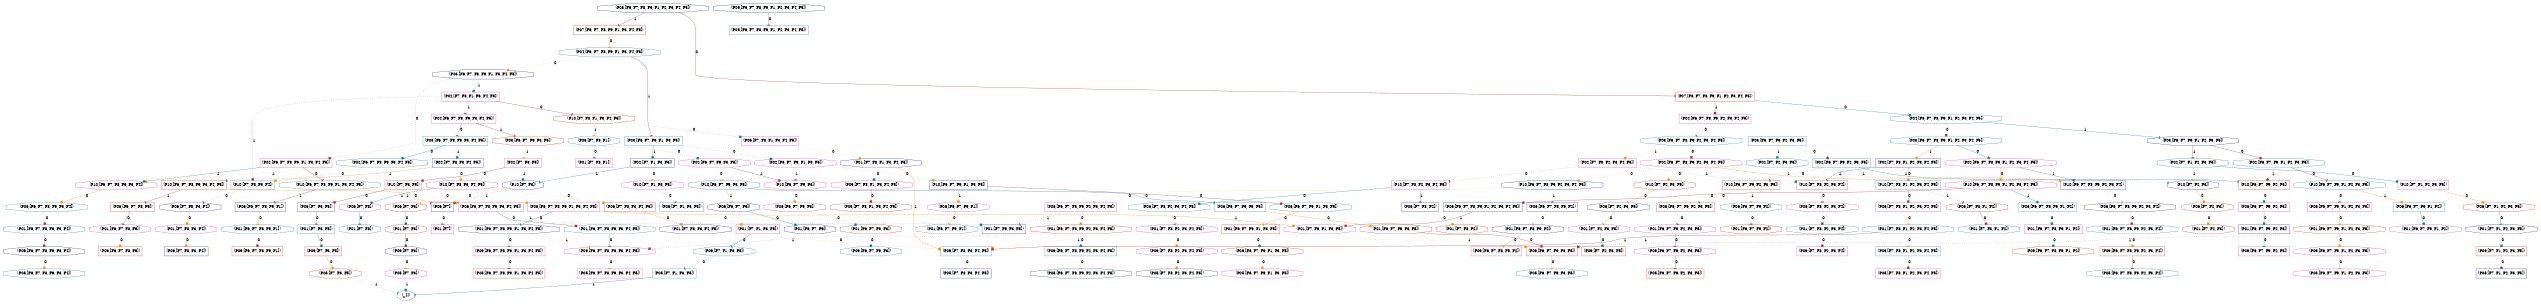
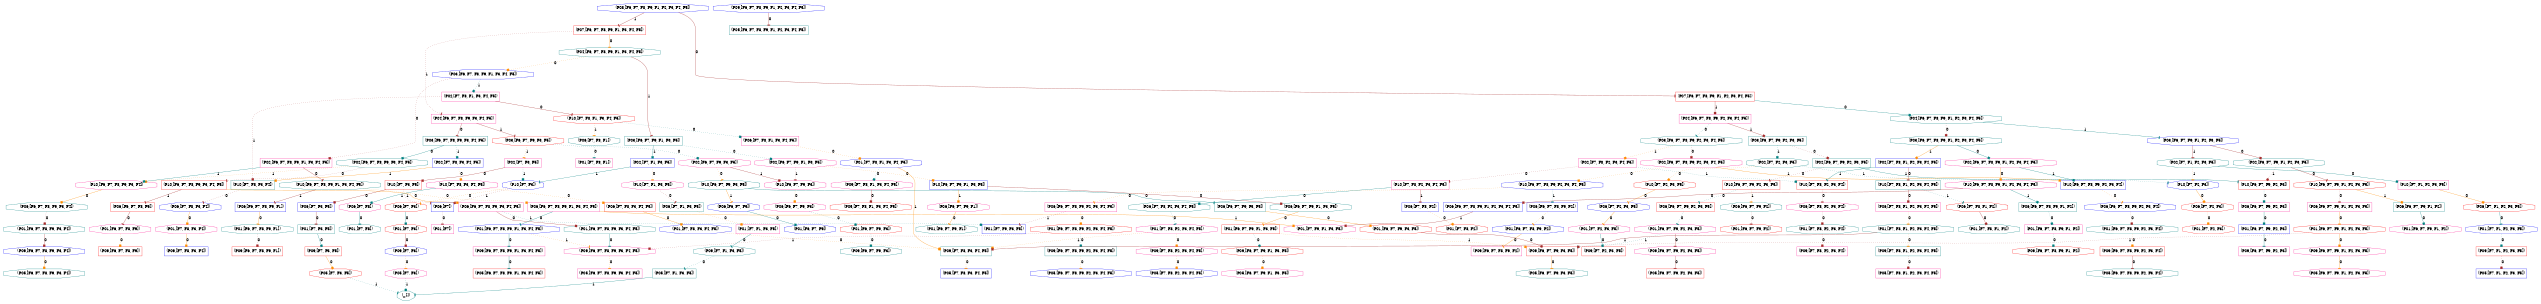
  strict digraph {
    node [color=deeppink shape=octagon]
    edge [arrowhead=box color=darkorange style=dotted]
    n1 [color=blue label="(P06,[F7])" shape=box]
    n2 [label="(P01,[F7])" shape=box]
    n3 [color=blue label="(P10,[F7, F3])"]
    n4 [color=red label="(P06,[F7, F3])"]
    n5 [color=red label="(P01,[F7, F3])"]
    n6 [label="(P05,[F7, F3])"]
    n7 [color=teal label="(_,[])"]
    n8 [color=blue label="(P09,[F7, F3])"]
    n9 [label="(P02,[F7, F3, F5])" shape=box]
    n10 [color=red label="(P10,[F7, F3, F5])" shape=box]
    n11 [color=blue label="(P06,[F7, F3, F5])" shape=box]
    n12 [color=teal label="(P01,[F7, F3, F5])" shape=box]
    n13 [color=red label="(P05,[F7, F3, F5])"]
    n14 [color=red label="(P09,[F7, F3, F5])" shape=box]
    n15 [color=red label="(P03,[F6, F7, F9, F3, F5])"]
    n16 [label="(P02,[F6, F7, F9, F3, F5])"]
    n17 [label="(P10,[F6, F7, F9, F3])"]
    n18 [color=teal label="(P10,[F6, F7, F9, F3, F5])"]
    n19 [color=red label="(P01,[F6, F7, F9, F3])"]
    n20 [color=teal label="(P09,[F6, F7, F9, F3])"]
    n21 [label="(P06,[F6, F7, F9, F3])"]
    n22 [color=blue label="(P06,[F6, F7, F9])"]
    n23 [color=teal label="(P06,[F6, F7, F9, F3, F5])" shape=box]
    n24 [color=blue label="(P01,[F6, F7, F9])"]
    n25 [color=red label="(P01,[F6, F7, F9, F3, F5])"]
    n26 [color=red label="(P09,[F6, F7, F9, F3, F5])" shape=box]
    n27 [color=teal label="(P05,[F6, F7, F9, F3, F5])"]
    n28 [label="(P04,[F6, F7, F8, F9, F3, F4, F5])" shape=box]
    n29 [color=teal label="(P03,[F6, F7, F8, F9, F3, F4, F5])" shape=box]
    n30 [color=blue label="(P02,[F7, F8, F3, F4, F5])" shape=box]
    n31 [color=teal label="(P02,[F6, F7, F8, F9, F3, F4, F5])"]
    n32 [label="(P01,[F7, F8, F3, F4])"]
    n33 [color=blue label="(P09,[F7, F8, F3, F4])" shape=box]
    n34 [color=blue label="(P06,[F7, F8, F3, F4])"]
    n35 [color=teal label="(P10,[F7, F8, F3, F4])" shape=box]
    n36 [label="(P10,[F7, F8, F3, F4, F5])"]
    n37 [label="(P06,[F7, F8])"]
    n38 [color=red label="(P06,[F7, F8, F3, F4, F5])" shape=box]
    n39 [color=teal label="(P01,[F7, F8])"]
    n40 [color=blue label="(P01,[F7, F8, F3, F4, F5])"]
    n41 [color=teal label="(P09,[F7, F8, F3, F4, F5])" shape=box]
    n42 [color=blue label="(P05,[F7, F8, F3, F4, F5])" shape=box]
    n43 [label="(P10,[F6, F7, F8, F9, F3, F4])"]
    n44 [color=red label="(P10,[F6, F7, F8, F9, F3, F4, F5])" shape=box]
    n45 [color=blue label="(P09,[F6, F7, F8, F9, F3, F4])"]
    n46 [color=teal label="(P05,[F6, F7, F8, F9, F3, F4])"]
    n47 [color=teal label="(P01,[F6, F7, F8, F9, F3, F4])"]
    n48 [color=teal label="(P06,[F6, F7, F8, F9, F3, F4])"]
    n49 [color=red label="(P06,[F6, F7, F8, F9])" shape=box]
    n50 [label="(P06,[F6, F7, F8, F9, F3, F4, F5])" shape=box]
    n51 [label="(P01,[F6, F7, F8, F9])"]
    n52 [color=red label="(P09,[F6, F7, F8, F9])" shape=box]
    n53 [color=blue label="(P01,[F7, F9, F3, F5])" shape=box]
    n54 [color=teal label="(P01,[F6, F7, F8, F9, F3, F4, F5])"]
    n55 [label="(P09,[F6, F7, F8, F9, F3, F4, F5])"]
    n56 [label="(P05,[F6, F7, F8, F9, F3, F4, F5])" shape=box]
    n57 [color=red label="(P07,[F6, F7, F8, F9, F1, F3, F4, F5])" shape=box]
    n58 [color=teal label="(P04,[F6, F7, F8, F9, F1, F3, F4, F5])"]
    n59 [color=teal label="(P03,[F6, F7, F9, F1, F3, F5])" shape=box]
    n60 [color=blue label="(P03,[F6, F7, F8, F9, F1, F3, F4, F5])"]
    n61 [color=blue label="(P02,[F7, F1, F3, F5])" shape=box]
    n62 [label="(P10,[F7, F1, F3, F5])"]
    n63 [color=teal label="(P06,[F7, F1, F3, F5])" shape=box]
    n64 [color=teal label="(P05,[F7, F1, F3, F5])" shape=box]
    n65 [color=teal label="(P09,[F7, F1, F3, F5])"]
    n66 [label="(P01,[F7, F1, F3, F5])" shape=box]
    n67 [label="(P02,[F6, F7, F9, F1, F3, F5])"]
    n68 [color=blue label="(P10,[F6, F7, F9, F1, F3, F5])" shape=box]
    n69 [label="(P06,[F6, F7, F9, F1])"]
    n70 [color=teal label="(P06,[F6, F7, F9, F1, F3, F5])"]
    n71 [color=teal label="(P01,[F6, F7, F9, F1])"]
    n72 [color=red label="(P01,[F6, F7, F9, F1, F3, F5])" shape=box]
    n73 [color=red label="(P09,[F6, F7, F9, F1, F3, F5])"]
    n74 [label="(P05,[F6, F7, F9, F1, F3, F5])"]
    n75 [label="(P02,[F7, F8, F1, F3, F4, F5])" shape=box]
    n76 [label="(P02,[F6, F7, F8, F9, F1, F3, F4, F5])" shape=box]
    n77 [color=red label="(P10,[F7, F8, F1, F3, F4, F5])"]
    n78 [color=teal label="(P06,[F7, F8, F1])"]
    n79 [label="(P06,[F7, F8, F1, F3, F4, F5])" shape=box]
    n80 [label="(P01,[F7, F8, F1])" shape=box]
    n81 [color=blue label="(P01,[F7, F8, F1, F3, F4, F5])"]
    n82 [label="(P09,[F7, F8, F1, F3, F4, F5])"]
    n83 [color=red label="(P05,[F7, F8, F1, F3, F4, F5])"]
    n84 [color=teal label="(P10,[F6, F7, F8, F9, F1, F3, F4, F5])"]
    n85 [color=blue label="(P06,[F6, F7, F8, F9, F1])" shape=box]
    n86 [label="(P06,[F6, F7, F8, F9, F1, F3, F4, F5])" shape=box]
    n87 [color=teal label="(P01,[F6, F7, F8, F9, F1])"]
    n88 [color=red label="(P09,[F6, F7, F8, F9, F1])" shape=box]
    n89 [label="(P01,[F7, F9, F1, F3, F5])"]
    n90 [color=blue label="(P01,[F6, F7, F8, F9, F1, F3, F4, F5])"]
    n91 [label="(P09,[F6, F7, F8, F9, F1, F3, F4, F5])" shape=box]
    n92 [color=red label="(P05,[F6, F7, F8, F9, F1, F3, F4, F5])" shape=box]
    n93 [color=blue label="(P08,[F6, F7, F8, F9, F1, F2, F3, F4, F5])"]
    n94 [color=red label="(P07,[F6, F7, F8, F9, F1, F2, F3, F4, F5])" shape=box]
    n95 [label="(P04,[F6, F7, F8, F9, F2, F3, F4, F5])" shape=box]
    n96 [color=teal label="(P04,[F6, F7, F8, F9, F1, F2, F3, F4, F5])"]
    n97 [color=red label="(P06,[F7, F2, F3])"]
    n98 [color=red label="(P01,[F7, F2, F3])"]
    n99 [color=blue label="(P10,[F7, F2, F3])"]
    n100 [color=teal label="(P02,[F7, F2, F3, F5])"]
    n101 [color=red label="(P10,[F7, F2, F3, F5])"]
    n102 [color=blue label="(P06,[F7, F2, F3, F5])"]
    n103 [label="(P01,[F7, F2, F3, F5])"]
    n104 [color=red label="(P09,[F7, F2, F3, F5])" shape=box]
    n105 [color=teal label="(P03,[F6, F7, F9, F2, F3, F5])" shape=box]
    n106 [color=teal label="(P02,[F6, F7, F9, F2, F3, F5])" shape=box]
    n107 [color=red label="(P10,[F6, F7, F9, F2, F3])" shape=box]
    n108 [color=red label="(P10,[F6, F7, F9, F2, F3, F5])" shape=box]
    n109 [color=blue label="(P01,[F6, F7, F9, F2, F3])" shape=box]
    n110 [label="(P09,[F6, F7, F9, F2, F3])" shape=box]
    n111 [label="(P06,[F6, F7, F9, F2, F3])" shape=box]
    n112 [color=teal label="(P06,[F6, F7, F9, F2])"]
    n113 [color=red label="(P06,[F6, F7, F9, F2, F3, F5])" shape=box]
    n114 [color=red label="(P01,[F6, F7, F9, F2])"]
    n115 [label="(P01,[F6, F7, F9, F2, F3, F5])"]
    n116 [label="(P09,[F6, F7, F9, F2, F3, F5])"]
    n117 [color=red label="(P05,[F6, F7, F9, F2, F3, F5])" shape=box]
    n118 [color=teal label="(P03,[F6, F7, F8, F9, F2, F3, F4, F5])"]
    n119 [label="(P02,[F7, F8, F2, F3, F4, F5])" shape=box]
    n120 [label="(P02,[F6, F7, F8, F9, F2, F3, F4, F5])"]
    n121 [color=teal label="(P01,[F7, F8, F2, F3, F4])"]
    n122 [label="(P09,[F7, F8, F2, F3, F4])" shape=box]
    n123 [label="(P06,[F7, F8, F2, F3, F4])"]
    n124 [color=red label="(P10,[F7, F8, F2, F3, F4])" shape=box]
    n125 [label="(P10,[F7, F8, F2, F3, F4, F5])" shape=box]
    n126 [color=blue label="(P06,[F7, F8, F2])" shape=box]
    n127 [color=teal label="(P06,[F7, F8, F2, F3, F4, F5])"]
    n128 [color=red label="(P01,[F7, F8, F2])"]
    n129 [label="(P01,[F7, F8, F2, F3, F4, F5])"]
    n130 [label="(P09,[F7, F8, F2, F3, F4, F5])"]
    n131 [color=blue label="(P05,[F7, F8, F2, F3, F4, F5])"]
    n132 [color=blue label="(P10,[F6, F7, F8, F9, F2, F3, F4])" shape=box]
    n133 [color=blue label="(P10,[F6, F7, F8, F9, F2, F3, F4, F5])"]
    n134 [color=red label="(P09,[F6, F7, F8, F9, F2, F3, F4])" shape=box]
    n135 [color=teal label="(P05,[F6, F7, F8, F9, F2, F3, F4])"]
    n136 [color=teal label="(P01,[F6, F7, F8, F9, F2, F3, F4])"]
    n137 [color=blue label="(P06,[F6, F7, F8, F9, F2, F3, F4])"]
    n138 [color=blue label="(P06,[F6, F7, F8, F9, F2])" shape=box]
    n139 [label="(P06,[F6, F7, F8, F9, F2, F3, F4, F5])" shape=box]
    n140 [color=blue label="(P01,[F6, F7, F8, F9, F2])"]
    n141 [label="(P09,[F6, F7, F8, F9, F2])" shape=box]
    n142 [color=red label="(P01,[F6, F7, F8, F9, F2, F3, F4, F5])"]
    n143 [color=teal label="(P09,[F6, F7, F8, F9, F2, F3, F4, F5])" shape=box]
    n144 [color=blue label="(P05,[F6, F7, F8, F9, F2, F3, F4, F5])"]
    n145 [color=blue label="(P03,[F6, F7, F9, F1, F2, F3, F5])"]
    n146 [color=teal label="(P03,[F6, F7, F8, F9, F1, F2, F3, F4, F5])"]
    n147 [color=teal label="(P02,[F7, F1, F2, F3, F5])"]
    n148 [label="(P10,[F7, F1, F2, F3, F5])" shape=box]
    n149 [color=red label="(P06,[F7, F1, F2, F3, F5])"]
    n150 [color=red label="(P09,[F7, F1, F2, F3, F5])" shape=box]
    n151 [color=blue label="(P05,[F7, F1, F2, F3, F5])" shape=box]
    n152 [color=blue label="(P01,[F7, F1, F2, F3, F5])"]
    n153 [color=teal label="(P02,[F6, F7, F9, F1, F2, F3, F5])"]
-   n154 [color=teal label="(P10,[F6, F7, F9, F1, F2, F3, F5])"]
+   n154 [color=red label="(P10,[F6, F7, F9, F1, F2, F3, F5])"]
    n155 [color=teal label="(P06,[F6, F7, F9, F1, F2])" shape=box]
    n156 [label="(P06,[F6, F7, F9, F1, F2, F3, F5])" shape=box]
    n157 [label="(P01,[F6, F7, F9, F1, F2])"]
    n158 [color=red label="(P01,[F6, F7, F9, F1, F2, F3, F5])"]
    n159 [label="(P09,[F6, F7, F9, F1, F2, F3, F5])"]
    n160 [label="(P05,[F6, F7, F9, F1, F2, F3, F5])"]
    n161 [color=blue label="(P02,[F7, F8, F1, F2, F3, F4, F5])" shape=box]
    n162 [label="(P02,[F6, F7, F8, F9, F1, F2, F3, F4, F5])"]
    n163 [color=teal label="(P10,[F7, F8, F1, F2, F3, F4, F5])" shape=box]
    n164 [color=red label="(P06,[F7, F8, F1, F2])"]
    n165 [label="(P06,[F7, F8, F1, F2, F3, F4, F5])" shape=box]
    n166 [color=teal label="(P01,[F7, F8, F1, F2])"]
    n167 [color=teal label="(P01,[F7, F8, F1, F2, F3, F4, F5])"]
    n168 [color=teal label="(P09,[F7, F8, F1, F2, F3, F4, F5])" shape=box]
    n169 [label="(P05,[F7, F8, F1, F2, F3, F4, F5])" shape=box]
    n170 [label="(P10,[F6, F7, F8, F9, F1, F2, F3, F4, F5])"]
    n171 [color=teal label="(P06,[F6, F7, F8, F9, F1, F2])" shape=box]
    n172 [color=blue label="(P06,[F6, F7, F8, F9, F1, F2, F3, F4, F5])" shape=box]
    n173 [label="(P01,[F6, F7, F8, F9, F1, F2])" shape=box]
    n174 [color=red label="(P09,[F6, F7, F8, F9, F1, F2])"]
    n175 [color=blue label="(P09,[F6, F7, F8, F9, F1, F2, F3, F4, F5])"]
    n176 [color=teal label="(P05,[F6, F7, F8, F9, F1, F2, F3, F4, F5])" shape=box]
    n1 -> n2 [arrowhead=tee color=brown label=0]
    n3 -> n1 [color=brown label=1]
    n3 -> n4 [arrowhead=tee label=0]
    n4 -> n5 [color=teal label=0 style=solid]
    n5 -> n8 [color=brown label=0 style=solid]
    n6 -> n7 [color=teal label=1]
    n8 -> n6 [arrowhead=tee label=0]
    n9 -> n3 [color=teal label=1]
    n9 -> n10 [color=brown label=0 style=solid]
    n10 -> n1 [arrowhead=tee color=brown label=1]
    n10 -> n11 [color=brown label=0 style=solid]
    n11 -> n12 [arrowhead=tee color=brown label=0 style=solid]
    n12 -> n14 [color=teal label=0 style=solid]
    n13 -> n7 [arrowhead=tee color=teal label=1]
    n14 -> n13 [label=0 style=solid]
    n15 -> n9 [arrowhead=tee label=1]
    n15 -> n16 [color=teal label=0]
    n16 -> n17 [color=brown label=1 style=solid]
    n16 -> n18 [arrowhead=tee label=0]
    n17 -> n21 [label=0]
    n18 -> n22 [arrowhead=tee label=1 style=solid]
    n18 -> n23 [arrowhead=tee color=teal label=0 style=solid]
    n19 -> n20 [color=teal label=0]
    n21 -> n19 [color=teal label=0]
    n22 -> n24 [color=teal label=0 style=solid]
    n23 -> n25 [label=0 style=solid]
    n25 -> n26 [color=brown label=0 style=solid]
    n26 -> n27 [arrowhead=tee label=0 style=solid]
    n28 -> n15 [arrowhead=tee color=brown label=1 style=solid]
    n28 -> n29 [arrowhead=tee color=brown label=0 style=solid]
    n29 -> n30 [color=teal label=1]
    n29 -> n31 [color=teal label=0 style=solid]
    n30 -> n35 [label=1 style=solid]
    n30 -> n36 [label=0]
    n31 -> n43 [label=1]
    n31 -> n44 [arrowhead=tee color=brown label=0]
    n32 -> n33 [label=0 style=solid]
    n34 -> n32 [label=0 style=solid]
    n35 -> n34 [arrowhead=tee color=brown label=0]
    n36 -> n37 [color=teal label=1 style=solid]
    n36 -> n38 [label=0]
    n37 -> n39 [arrowhead=tee color=teal label=0 style=solid]
    n38 -> n40 [label=0 style=solid]
    n40 -> n41 [label=0]
    n41 -> n42 [arrowhead=tee label=0]
    n43 -> n48 [label=0 style=solid]
    n44 -> n49 [arrowhead=tee color=brown label=1 style=solid]
    n44 -> n50 [label=0 style=solid]
    n45 -> n46 [label=0 style=solid]
    n47 -> n45 [color=brown label=0 style=solid]
    n48 -> n47 [color=brown label=0]
    n49 -> n51 [arrowhead=tee color=brown label=0 style=solid]
    n50 -> n53 [color=teal label=1]
    n50 -> n54 [color=brown label=0 style=solid]
    n51 -> n52 [label=0]
    n54 -> n55 [arrowhead=tee color=teal label=0 style=solid]
    n55 -> n56 [arrowhead=tee label=0]
-   n75 -> n28 [arrowhead=tee color=brown label=1]
+   n57 -> n28 [arrowhead=tee color=brown label=1]
    n57 -> n58 [arrowhead=tee label=0 style=solid]
    n58 -> n59 [arrowhead=tee color=brown label=1 style=solid]
    n58 -> n60 [label=0]
    n59 -> n61 [color=teal label=1 style=solid]
    n59 -> n67 [color=teal label=0]
    n60 -> n75 [color=teal label=1]
    n60 -> n76 [color=brown label=0]
    n61 -> n3 [arrowhead=tee color=teal label=1 style=solid]
    n61 -> n62 [arrowhead=tee label=0]
    n62 -> n63 [arrowhead=tee color=brown label=0]
    n63 -> n66 [label=0]
    n64 -> n7 [arrowhead=tee color=teal label=1 style=solid]
    n65 -> n64 [arrowhead=tee color=teal label=0]
    n66 -> n65 [arrowhead=tee color=teal label=0 style=solid]
    n67 -> n17 [arrowhead=tee color=brown label=1]
    n67 -> n68 [label=0]
    n68 -> n69 [label=1 style=solid]
    n68 -> n70 [color=brown label=0 style=solid]
    n69 -> n71 [arrowhead=tee label=0 style=solid]
    n70 -> n72 [arrowhead=tee label=0 style=solid]
    n72 -> n26 [label=1]
    n72 -> n73 [color=teal label=0]
    n73 -> n74 [label=0]
    n75 -> n35 [color=brown label=1]
    n75 -> n77 [arrowhead=tee color=brown label=0 style=solid]
    n76 -> n43 [color=teal label=1 style=solid]
    n76 -> n84 [arrowhead=tee color=brown label=0 style=solid]
    n77 -> n78 [arrowhead=tee label=1]
    n77 -> n79 [color=teal label=0]
    n78 -> n80 [arrowhead=tee color=teal label=0]
    n79 -> n81 [label=0]
    n81 -> n41 [label=1 style=solid]
    n81 -> n82 [color=teal label=0]
    n82 -> n83 [color=brown label=0 style=solid]
    n84 -> n85 [arrowhead=tee color=brown label=1 style=solid]
    n84 -> n86 [label=0]
    n85 -> n87 [arrowhead=tee label=0 style=solid]
    n86 -> n89 [label=1 style=solid]
    n86 -> n90 [arrowhead=tee color=teal label=0 style=solid]
    n87 -> n88 [color=brown label=0]
    n90 -> n55 [arrowhead=tee label=1]
    n90 -> n91 [arrowhead=tee color=teal label=0 style=solid]
    n91 -> n92 [arrowhead=tee color=teal label=0 style=solid]
    n93 -> n57 [arrowhead=tee color=brown label=1 style=solid]
    n93 -> n94 [arrowhead=tee color=brown label=0 style=solid]
    n94 -> n95 [color=brown label=1 style=solid]
    n94 -> n96 [color=teal label=0 style=solid]
+   n95 -> n105 [color=brown label=1 style=solid]
    n95 -> n118 [arrowhead=tee color=teal label=0]
    n96 -> n145 [arrowhead=tee color=teal label=1 style=solid]
    n96 -> n146 [color=brown label=0]
    n97 -> n98 [label=0]
    n99 -> n97 [label=0 style=solid]
    n100 -> n99 [arrowhead=tee color=teal label=1]
    n100 -> n101 [label=0]
    n101 -> n102 [arrowhead=tee label=0 style=solid]
    n102 -> n103 [arrowhead=tee label=0 style=solid]
    n103 -> n104 [color=teal label=0 style=solid]
    n105 -> n100 [color=teal label=1]
    n105 -> n106 [color=brown label=0]
    n106 -> n107 [arrowhead=tee color=teal label=1 style=solid]
    n106 -> n108 [arrowhead=tee color=brown label=0]
    n107 -> n111 [color=teal label=0]
    n108 -> n112 [arrowhead=tee label=1]
    n108 -> n113 [arrowhead=tee color=teal label=0]
    n109 -> n110 [arrowhead=tee color=teal label=0 style=solid]
    n111 -> n109 [color=teal label=0 style=solid]
    n112 -> n114 [arrowhead=tee color=brown label=0]
    n113 -> n115 [arrowhead=tee color=teal label=0]
    n115 -> n26 [arrowhead=tee color=teal label=1]
    n115 -> n116 [arrowhead=tee color=brown label=0 style=solid]
    n116 -> n117 [arrowhead=tee color=brown label=0 style=solid]
    n118 -> n119 [label=1]
    n118 -> n120 [color=brown label=0]
    n119 -> n124 [color=teal label=1]
    n119 -> n125 [arrowhead=tee color=brown label=0]
    n120 -> n132 [label=1 style=solid]
    n120 -> n133 [label=0]
    n121 -> n122 [color=brown label=0]
    n123 -> n121 [color=brown label=0]
    n124 -> n123 [arrowhead=tee color=brown label=0]
    n125 -> n126 [arrowhead=tee color=brown label=1 style=solid]
    n125 -> n127 [color=teal label=0 style=solid]
    n126 -> n128 [label=0]
    n127 -> n129 [arrowhead=tee color=teal label=0]
    n129 -> n41 [label=1]
    n129 -> n130 [label=0]
    n130 -> n131 [label=0]
    n132 -> n137 [arrowhead=tee label=0]
    n133 -> n138 [arrowhead=tee color=teal label=1]
    n133 -> n139 [arrowhead=tee label=0]
    n134 -> n135 [arrowhead=tee color=brown label=0 style=solid]
    n136 -> n134 [label=0]
    n137 -> n136 [color=brown label=0]
    n138 -> n140 [arrowhead=tee label=0]
    n139 -> n53 [arrowhead=tee color=brown label=1]
    n139 -> n142 [label=0]
    n140 -> n141 [arrowhead=tee label=0 style=solid]
    n142 -> n55 [color=brown label=1]
    n142 -> n143 [color=teal label=0]
    n143 -> n144 [arrowhead=tee label=0]
    n145 -> n147 [arrowhead=tee color=brown label=1 style=solid]
    n145 -> n153 [color=brown label=0 style=solid]
    n146 -> n161 [label=1 style=solid]
    n146 -> n162 [color=teal label=0 style=solid]
    n147 -> n99 [arrowhead=tee label=1]
    n147 -> n148 [color=teal label=0 style=solid]
    n148 -> n149 [label=0 style=solid]
    n149 -> n152 [arrowhead=tee color=teal label=0 style=solid]
    n150 -> n151 [color=brown label=0]
    n152 -> n150 [color=teal label=0]
    n153 -> n107 [color=brown label=1]
    n153 -> n154 [arrowhead=tee color=brown label=0 style=solid]
    n154 -> n155 [label=1 style=solid]
    n154 -> n156 [arrowhead=tee color=brown label=0]
    n155 -> n157 [color=teal label=0 style=solid]
    n156 -> n158 [arrowhead=tee label=0 style=solid]
    n158 -> n26 [color=brown label=1]
    n158 -> n159 [label=0 style=solid]
    n159 -> n160 [arrowhead=tee label=0 style=solid]
    n161 -> n124 [arrowhead=tee color=teal label=1 style=solid]
    n161 -> n163 [arrowhead=tee color=brown label=0 style=solid]
    n162 -> n132 [color=teal label=1 style=solid]
    n162 -> n170 [label=0 style=solid]
    n163 -> n164 [arrowhead=tee color=teal label=1]
    n163 -> n165 [color=brown label=0 style=solid]
    n164 -> n166 [color=brown label=0 style=solid]
    n165 -> n167 [arrowhead=tee label=0]
    n167 -> n41 [color=brown label=1 style=solid]
    n167 -> n168 [arrowhead=tee label=0]
    n168 -> n169 [color=brown label=0]
    n170 -> n171 [color=teal label=1 style=solid]
    n170 -> n172 [color=brown label=0 style=solid]
    n171 -> n173 [color=teal label=0]
    n172 -> n89 [color=brown label=1 style=solid]
    n173 -> n174 [color=teal label=0]
    n175 -> n176 [arrowhead=tee color=brown label=0 style=solid]
  }
